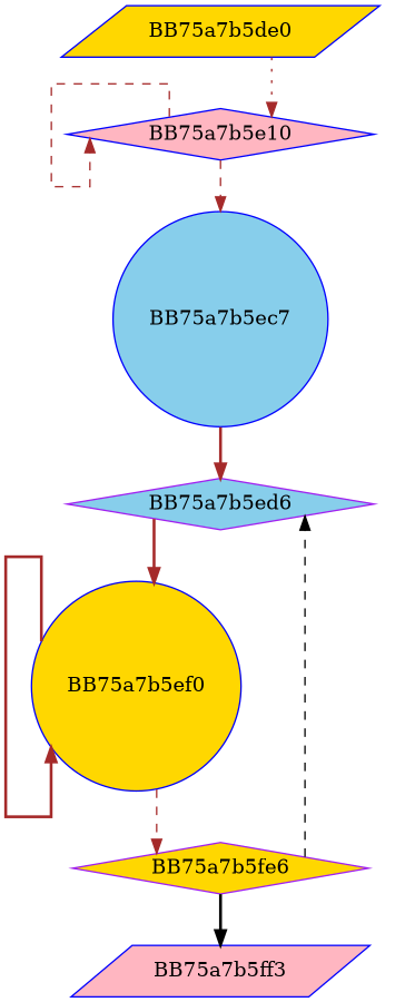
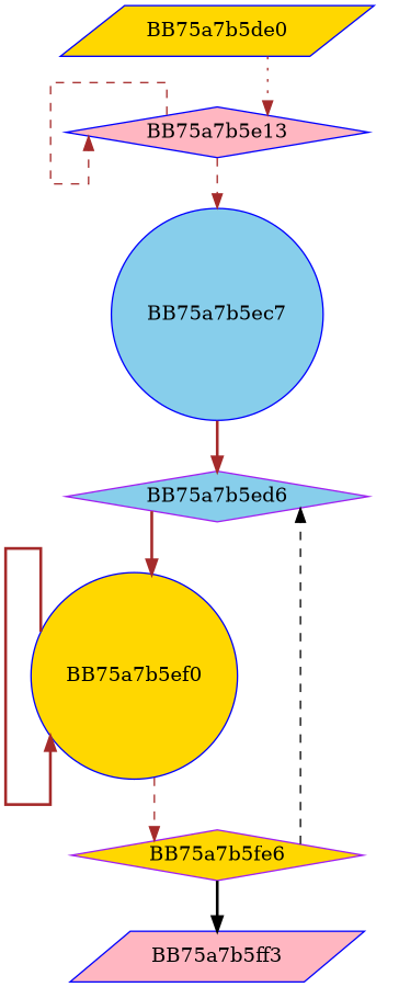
  digraph {
    splines=ortho
    node [color=blue fillcolor=gold shape=diamond style=filled]
    edge [color=brown style=dashed]
    BB75a7b5de0 [shape=parallelogram]
-   BB75a7b5e10 [fillcolor=lightpink]
+   BB75a7b5e10 [fillcolor=lightpink label=BB75a7b5e13]
    BB75a7b5ec7 [fillcolor=skyblue shape=circle]
    n4 [color=purple fillcolor=skyblue label=BB75a7b5ed6]
    BB75a7b5ef0 [shape=circle]
    BB75a7b5fe6 [color=purple]
    BB75a7b5ff3 [fillcolor=lightpink shape=parallelogram]
    BB75a7b5de0 -> BB75a7b5e10 [style=dotted]
    BB75a7b5e10 -> BB75a7b5e10
    BB75a7b5e10 -> BB75a7b5ec7
    BB75a7b5ec7 -> n4 [style=bold]
    n4 -> BB75a7b5ef0 [style=bold]
    BB75a7b5ef0 -> BB75a7b5ef0 [style=bold]
    BB75a7b5ef0 -> BB75a7b5fe6
    BB75a7b5fe6 -> n4 [color=black]
    BB75a7b5fe6 -> BB75a7b5ff3 [color=black style=bold]
  }
